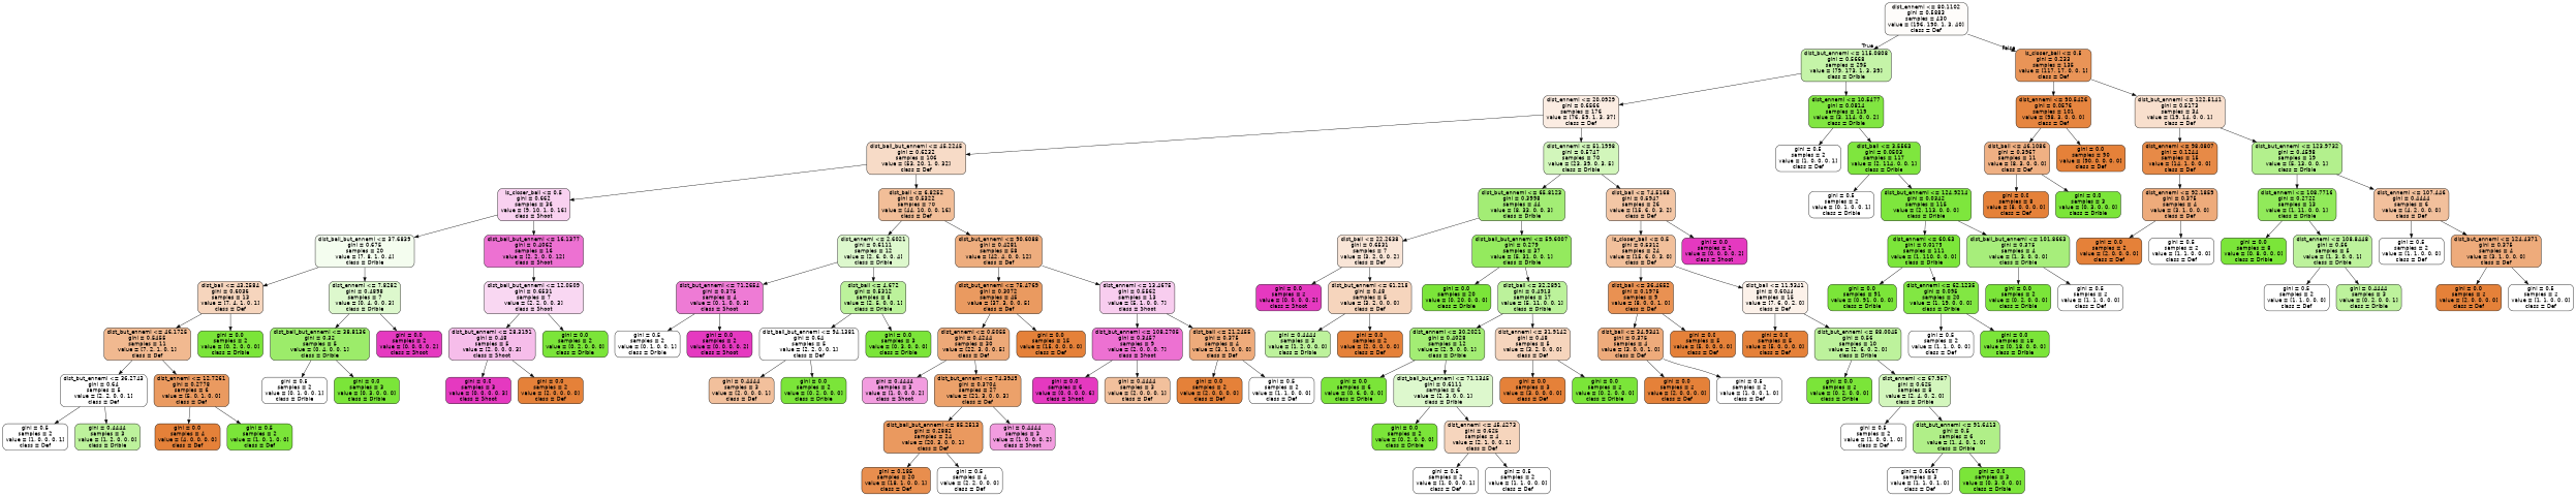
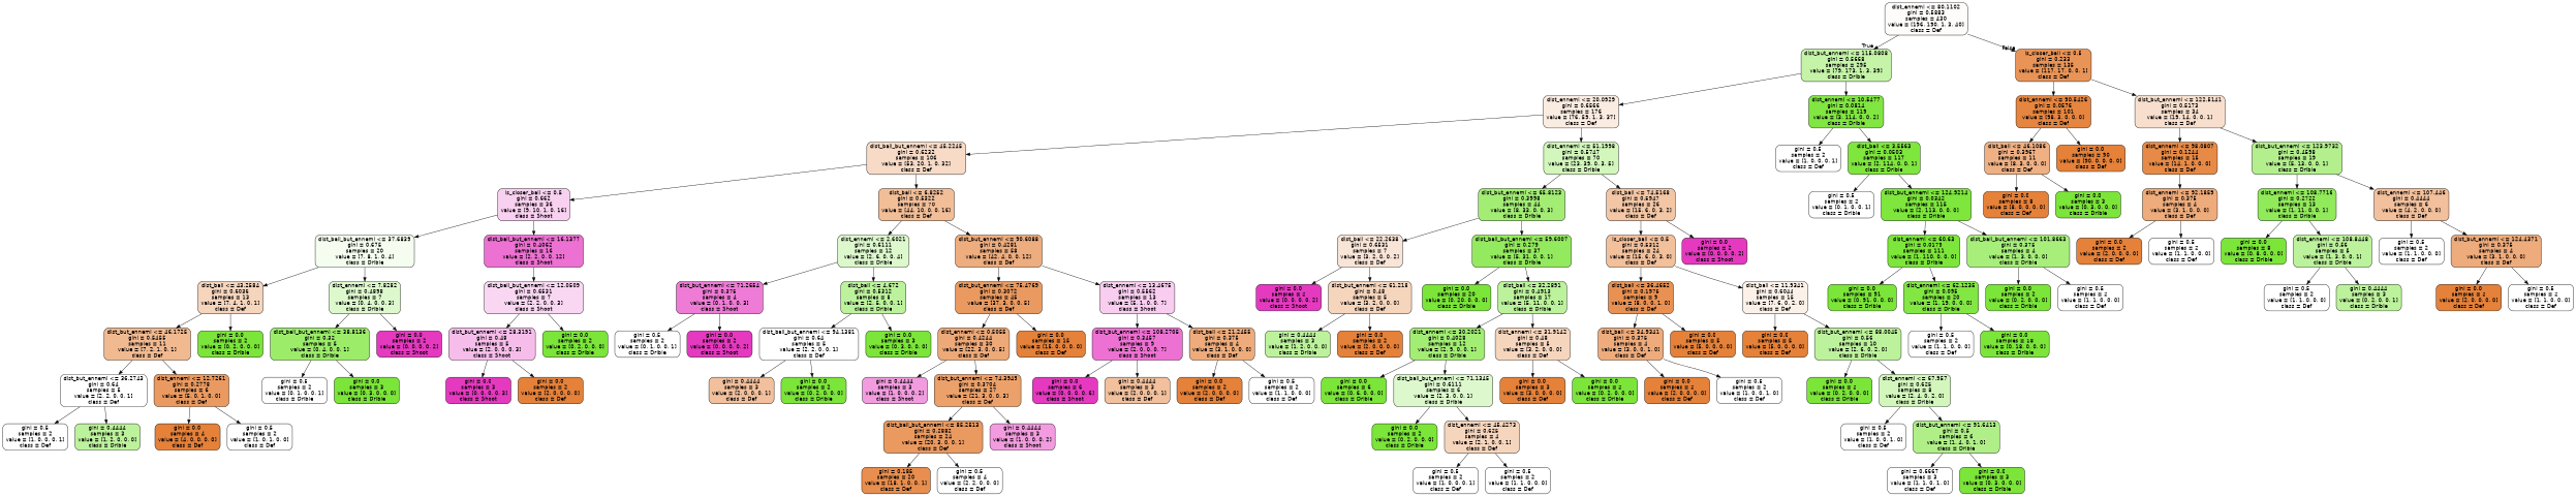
  digraph {
    node [color=black fillcolor="#e5813900" fontname=helvetica shape=box style="filled, rounded"]
    edge [fontname=helvetica]
    n1 [fillcolor="#e5813906" label="dist_ennemi <= 80.1102\ngini = 0.5883\nsamples = 430\nvalue = [196, 190, 1, 3, 40]\nclass = Def"]
    n2 [fillcolor="#7be5396f" label="dist_but_ennemi <= 115.0808\ngini = 0.5668\nsamples = 295\nvalue = [79, 173, 1, 3, 39]\nclass = Drible"]
    n3 [fillcolor="#e58139d8" label="is_closer_ball <= 0.5\ngini = 0.233\nsamples = 135\nvalue = [117, 17, 0, 0, 1]\nclass = Def"]
    n4 [fillcolor="#e5813925" label="dist_ennemi <= 20.0929\ngini = 0.6566\nsamples = 176\nvalue = [76, 59, 1, 3, 37]\nclass = Def"]
    n5 [fillcolor="#7be539f4" label="dist_ennemi <= 10.5477\ngini = 0.0814\nsamples = 119\nvalue = [3, 114, 0, 0, 2]\nclass = Drible"]
    n6 [fillcolor="#e58139f7" label="dist_ennemi <= 90.5426\ngini = 0.0576\nsamples = 101\nvalue = [98, 3, 0, 0, 0]\nclass = Def"]
    n7 [fillcolor="#e5813940" label="dist_but_ennemi <= 122.5141\ngini = 0.5173\nsamples = 34\nvalue = [19, 14, 0, 0, 1]\nclass = Def"]
    n8 [fillcolor="#e5813948" label="dist_ball_but_ennemi <= 45.2245\ngini = 0.6232\nsamples = 106\nvalue = [53, 20, 1, 0, 32]\nclass = Def"]
    n9 [fillcolor="#7be53957" label="dist_ennemi <= 51.1998\ngini = 0.5747\nsamples = 70\nvalue = [23, 39, 0, 3, 5]\nclass = Drible"]
    n10 [label="gini = 0.5\nsamples = 2\nvalue = [1, 0, 0, 0, 1]\nclass = Def"]
    n11 [fillcolor="#7be539f8" label="dist_ball <= 3.5563\ngini = 0.0503\nsamples = 117\nvalue = [2, 114, 0, 0, 1]\nclass = Drible"]
    n12 [fillcolor="#e539c03b" label="is_closer_ball <= 0.5\ngini = 0.662\nsamples = 36\nvalue = [9, 10, 1, 0, 16]\nclass = Shoot"]
    n13 [fillcolor="#e5813984" label="dist_ball <= 6.8252\ngini = 0.5322\nsamples = 70\nvalue = [44, 10, 0, 0, 16]\nclass = Def"]
    n14 [fillcolor="#7be539b1" label="dist_but_ennemi <= 65.8123\ngini = 0.3998\nsamples = 44\nvalue = [8, 33, 0, 0, 3]\nclass = Drible"]
    n15 [fillcolor="#e5813973" label="dist_ball <= 74.5168\ngini = 0.5947\nsamples = 26\nvalue = [15, 6, 0, 3, 2]\nclass = Def"]
    n16 [fillcolor="#7be53914" label="dist_ball_but_ennemi <= 37.6839\ngini = 0.675\nsamples = 20\nvalue = [7, 8, 1, 0, 4]\nclass = Drible"]
    n17 [fillcolor="#e539c0b6" label="dist_ball_but_ennemi <= 16.1377\ngini = 0.4062\nsamples = 16\nvalue = [2, 2, 0, 0, 12]\nclass = Shoot"]
    n18 [fillcolor="#7be53940" label="dist_ennemi <= 2.6021\ngini = 0.6111\nsamples = 12\nvalue = [2, 6, 0, 0, 4]\nclass = Drible"]
    n19 [fillcolor="#e58139a6" label="dist_but_ennemi <= 90.6088\ngini = 0.4281\nsamples = 58\nvalue = [42, 4, 0, 0, 12]\nclass = Def"]
    n20 [fillcolor="#e5813955" label="dist_ball <= 43.2584\ngini = 0.6036\nsamples = 13\nvalue = [7, 4, 1, 0, 1]\nclass = Def"]
    n21 [fillcolor="#7be53940" label="dist_ennemi <= 7.8282\ngini = 0.4898\nsamples = 7\nvalue = [0, 4, 0, 0, 3]\nclass = Drible"]
    n22 [fillcolor="#e539c033" label="dist_ball_but_ennemi <= 12.0509\ngini = 0.6531\nsamples = 7\nvalue = [2, 2, 0, 0, 3]\nclass = Shoot"]
    n23 [fillcolor="#e581398e" label="dist_but_ennemi <= 46.1725\ngini = 0.5455\nsamples = 11\nvalue = [7, 2, 1, 0, 1]\nclass = Def"]
    n24 [fillcolor="#7be539ff" label="gini = 0.0\nsamples = 2\nvalue = [0, 2, 0, 0, 0]\nclass = Drible"]
    n25 [fillcolor="#7be539bf" label="dist_ball_but_ennemi <= 38.8136\ngini = 0.32\nsamples = 5\nvalue = [0, 4, 0, 0, 1]\nclass = Drible"]
    n26 [fillcolor="#e539c0ff" label="gini = 0.0\nsamples = 2\nvalue = [0, 0, 0, 0, 2]\nclass = Shoot"]
    n27 [label="dist_but_ennemi <= 36.2743\ngini = 0.64\nsamples = 5\nvalue = [2, 2, 0, 0, 1]\nclass = Def"]
    n28 [fillcolor="#e58139cc" label="dist_ennemi <= 12.7261\ngini = 0.2778\nsamples = 6\nvalue = [5, 0, 1, 0, 0]\nclass = Def"]
    n29 [label="gini = 0.5\nsamples = 2\nvalue = [1, 0, 0, 0, 1]\nclass = Def"]
    n30 [fillcolor="#7be5397f" label="gini = 0.4444\nsamples = 3\nvalue = [1, 2, 0, 0, 0]\nclass = Drible"]
    n31 [fillcolor="#e58139ff" label="gini = 0.0\nsamples = 4\nvalue = [4, 0, 0, 0, 0]\nclass = Def"]
-   n32 [fillcolor="#7be539ff" label="gini = 0.5\nsamples = 2\nvalue = [1, 0, 1, 0, 0]\nclass = Def"]
+   n32 [label="gini = 0.5\nsamples = 2\nvalue = [1, 0, 1, 0, 0]\nclass = Def"]
    n33 [fillcolor="#7be53900" label="gini = 0.5\nsamples = 2\nvalue = [0, 1, 0, 0, 1]\nclass = Drible"]
    n34 [fillcolor="#7be539ff" label="gini = 0.0\nsamples = 3\nvalue = [0, 3, 0, 0, 0]\nclass = Drible"]
    n35 [fillcolor="#e539c055" label="dist_but_ennemi <= 28.3191\ngini = 0.48\nsamples = 5\nvalue = [2, 0, 0, 0, 3]\nclass = Shoot"]
    n36 [fillcolor="#7be539ff" label="gini = 0.0\nsamples = 2\nvalue = [0, 2, 0, 0, 0]\nclass = Drible"]
    n37 [fillcolor="#e539c0ff" label="gini = 0.0\nsamples = 3\nvalue = [0, 0, 0, 0, 3]\nclass = Shoot"]
    n38 [fillcolor="#e58139ff" label="gini = 0.0\nsamples = 2\nvalue = [2, 0, 0, 0, 0]\nclass = Def"]
    n39 [fillcolor="#e539c0aa" label="dist_but_ennemi <= 71.2654\ngini = 0.375\nsamples = 4\nvalue = [0, 1, 0, 0, 3]\nclass = Shoot"]
    n40 [fillcolor="#7be53980" label="dist_ball <= 4.672\ngini = 0.5312\nsamples = 8\nvalue = [2, 5, 0, 0, 1]\nclass = Drible"]
    n41 [fillcolor="#e58139cc" label="dist_but_ennemi <= 75.4769\ngini = 0.3072\nsamples = 45\nvalue = [37, 3, 0, 0, 5]\nclass = Def"]
    n42 [fillcolor="#e539c040" label="dist_ennemi <= 13.4675\ngini = 0.5562\nsamples = 13\nvalue = [5, 1, 0, 0, 7]\nclass = Shoot"]
    n43 [fillcolor="#7be53900" label="gini = 0.5\nsamples = 2\nvalue = [0, 1, 0, 0, 1]\nclass = Drible"]
    n44 [fillcolor="#e539c0ff" label="gini = 0.0\nsamples = 2\nvalue = [0, 0, 0, 0, 2]\nclass = Shoot"]
    n45 [label="dist_ball_but_ennemi <= 94.1381\ngini = 0.64\nsamples = 5\nvalue = [2, 2, 0, 0, 1]\nclass = Def"]
    n46 [fillcolor="#7be539ff" label="gini = 0.0\nsamples = 3\nvalue = [0, 3, 0, 0, 0]\nclass = Drible"]
    n47 [fillcolor="#e581397f" label="gini = 0.4444\nsamples = 3\nvalue = [2, 0, 0, 0, 1]\nclass = Def"]
    n48 [fillcolor="#7be539ff" label="gini = 0.0\nsamples = 2\nvalue = [0, 2, 0, 0, 0]\nclass = Drible"]
    n49 [fillcolor="#e58139ad" label="dist_ennemi <= 0.5055\ngini = 0.4244\nsamples = 30\nvalue = [22, 3, 0, 0, 5]\nclass = Def"]
    n50 [fillcolor="#e58139ff" label="gini = 0.0\nsamples = 15\nvalue = [15, 0, 0, 0, 0]\nclass = Def"]
    n51 [fillcolor="#e539c0b6" label="dist_but_ennemi <= 108.2705\ngini = 0.3457\nsamples = 9\nvalue = [2, 0, 0, 0, 7]\nclass = Shoot"]
    n52 [fillcolor="#e58139aa" label="dist_ball <= 21.2455\ngini = 0.375\nsamples = 4\nvalue = [3, 1, 0, 0, 0]\nclass = Def"]
    n53 [fillcolor="#e539c07f" label="gini = 0.4444\nsamples = 3\nvalue = [1, 0, 0, 0, 2]\nclass = Shoot"]
    n54 [fillcolor="#e58139bf" label="dist_but_ennemi <= 74.3949\ngini = 0.3704\nsamples = 27\nvalue = [21, 3, 0, 0, 3]\nclass = Def"]
    n55 [fillcolor="#e58139ce" label="dist_ball_but_ennemi <= 85.2513\ngini = 0.2882\nsamples = 24\nvalue = [20, 3, 0, 0, 1]\nclass = Def"]
    n56 [fillcolor="#e539c07f" label="gini = 0.4444\nsamples = 3\nvalue = [1, 0, 0, 0, 2]\nclass = Shoot"]
    n57 [fillcolor="#e58139e4" label="gini = 0.185\nsamples = 20\nvalue = [18, 1, 0, 0, 1]\nclass = Def"]
    n58 [label="gini = 0.5\nsamples = 4\nvalue = [2, 2, 0, 0, 0]\nclass = Def"]
    n59 [fillcolor="#e539c0ff" label="gini = 0.0\nsamples = 6\nvalue = [0, 0, 0, 0, 6]\nclass = Shoot"]
    n60 [fillcolor="#e581397f" label="gini = 0.4444\nsamples = 3\nvalue = [2, 0, 0, 0, 1]\nclass = Def"]
    n61 [fillcolor="#e58139ff" label="gini = 0.0\nsamples = 2\nvalue = [2, 0, 0, 0, 0]\nclass = Def"]
    n62 [label="gini = 0.5\nsamples = 2\nvalue = [1, 1, 0, 0, 0]\nclass = Def"]
    n63 [fillcolor="#e5813933" label="dist_ball <= 22.2638\ngini = 0.6531\nsamples = 7\nvalue = [3, 2, 0, 0, 2]\nclass = Def"]
    n64 [fillcolor="#7be539cf" label="dist_ball_but_ennemi <= 59.6007\ngini = 0.279\nsamples = 37\nvalue = [5, 31, 0, 0, 1]\nclass = Drible"]
    n65 [fillcolor="#e5813980" label="is_closer_ball <= 0.5\ngini = 0.5312\nsamples = 24\nvalue = [15, 6, 0, 3, 0]\nclass = Def"]
    n66 [fillcolor="#e539c0ff" label="gini = 0.0\nsamples = 2\nvalue = [0, 0, 0, 0, 2]\nclass = Shoot"]
    n67 [fillcolor="#e539c0ff" label="gini = 0.0\nsamples = 2\nvalue = [0, 0, 0, 0, 2]\nclass = Shoot"]
    n68 [fillcolor="#e5813955" label="dist_but_ennemi <= 61.218\ngini = 0.48\nsamples = 5\nvalue = [3, 2, 0, 0, 0]\nclass = Def"]
    n69 [fillcolor="#7be539ff" label="gini = 0.0\nsamples = 20\nvalue = [0, 20, 0, 0, 0]\nclass = Drible"]
    n70 [fillcolor="#7be53980" label="dist_ball <= 32.2891\ngini = 0.4913\nsamples = 17\nvalue = [5, 11, 0, 0, 1]\nclass = Drible"]
    n71 [fillcolor="#7be5397f" label="gini = 0.4444\nsamples = 3\nvalue = [1, 2, 0, 0, 0]\nclass = Drible"]
    n72 [fillcolor="#e58139ff" label="gini = 0.0\nsamples = 2\nvalue = [2, 0, 0, 0, 0]\nclass = Def"]
    n73 [fillcolor="#7be539b2" label="dist_ennemi <= 30.2021\ngini = 0.4028\nsamples = 12\nvalue = [2, 9, 0, 0, 1]\nclass = Drible"]
    n74 [fillcolor="#e5813955" label="dist_ennemi <= 31.9142\ngini = 0.48\nsamples = 5\nvalue = [3, 2, 0, 0, 0]\nclass = Def"]
    n75 [fillcolor="#7be539ff" label="gini = 0.0\nsamples = 6\nvalue = [0, 6, 0, 0, 0]\nclass = Drible"]
    n76 [fillcolor="#7be53940" label="dist_ball_but_ennemi <= 71.1345\ngini = 0.6111\nsamples = 6\nvalue = [2, 3, 0, 0, 1]\nclass = Drible"]
    n77 [fillcolor="#e58139ff" label="gini = 0.0\nsamples = 3\nvalue = [3, 0, 0, 0, 0]\nclass = Def"]
    n78 [fillcolor="#7be539ff" label="gini = 0.0\nsamples = 2\nvalue = [0, 2, 0, 0, 0]\nclass = Drible"]
    n79 [fillcolor="#7be539ff" label="gini = 0.0\nsamples = 2\nvalue = [0, 2, 0, 0, 0]\nclass = Drible"]
    n80 [fillcolor="#e5813955" label="dist_ennemi <= 45.4273\ngini = 0.625\nsamples = 4\nvalue = [2, 1, 0, 0, 1]\nclass = Def"]
    n81 [label="gini = 0.5\nsamples = 2\nvalue = [1, 0, 0, 0, 1]\nclass = Def"]
    n82 [label="gini = 0.5\nsamples = 2\nvalue = [1, 1, 0, 0, 0]\nclass = Def"]
    n83 [fillcolor="#e58139df" label="dist_ball <= 36.4652\ngini = 0.1975\nsamples = 9\nvalue = [8, 0, 0, 1, 0]\nclass = Def"]
    n84 [fillcolor="#e581391c" label="dist_ball <= 11.9341\ngini = 0.6044\nsamples = 15\nvalue = [7, 6, 0, 2, 0]\nclass = Def"]
    n85 [fillcolor="#e58139aa" label="dist_ball <= 34.9341\ngini = 0.375\nsamples = 4\nvalue = [3, 0, 0, 1, 0]\nclass = Def"]
    n86 [fillcolor="#e58139ff" label="gini = 0.0\nsamples = 5\nvalue = [5, 0, 0, 0, 0]\nclass = Def"]
    n87 [fillcolor="#e58139ff" label="gini = 0.0\nsamples = 5\nvalue = [5, 0, 0, 0, 0]\nclass = Def"]
    n88 [fillcolor="#7be5397f" label="dist_but_ennemi <= 88.0045\ngini = 0.56\nsamples = 10\nvalue = [2, 6, 0, 2, 0]\nclass = Drible"]
    n89 [fillcolor="#e58139ff" label="gini = 0.0\nsamples = 2\nvalue = [2, 0, 0, 0, 0]\nclass = Def"]
    n90 [label="gini = 0.5\nsamples = 2\nvalue = [1, 0, 0, 1, 0]\nclass = Def"]
    n91 [fillcolor="#7be539ff" label="gini = 0.0\nsamples = 2\nvalue = [0, 2, 0, 0, 0]\nclass = Drible"]
    n92 [fillcolor="#7be53955" label="dist_ennemi <= 67.957\ngini = 0.625\nsamples = 8\nvalue = [2, 4, 0, 2, 0]\nclass = Drible"]
    n93 [label="gini = 0.5\nsamples = 2\nvalue = [1, 0, 0, 1, 0]\nclass = Def"]
    n94 [fillcolor="#7be53999" label="dist_but_ennemi <= 91.6413\ngini = 0.5\nsamples = 6\nvalue = [1, 4, 0, 1, 0]\nclass = Drible"]
    n95 [label="gini = 0.6667\nsamples = 3\nvalue = [1, 1, 0, 1, 0]\nclass = Def"]
    n96 [fillcolor="#7be539ff" label="gini = 0.0\nsamples = 3\nvalue = [0, 3, 0, 0, 0]\nclass = Drible"]
    n97 [fillcolor="#7be53900" label="gini = 0.5\nsamples = 2\nvalue = [0, 1, 0, 0, 1]\nclass = Drible"]
    n98 [fillcolor="#7be539fa" label="dist_but_ennemi <= 124.9214\ngini = 0.0342\nsamples = 115\nvalue = [2, 113, 0, 0, 0]\nclass = Drible"]
    n99 [fillcolor="#7be539fd" label="dist_ennemi <= 60.63\ngini = 0.0179\nsamples = 111\nvalue = [1, 110, 0, 0, 0]\nclass = Drible"]
    n100 [fillcolor="#7be539aa" label="dist_ball_but_ennemi <= 101.8663\ngini = 0.375\nsamples = 4\nvalue = [1, 3, 0, 0, 0]\nclass = Drible"]
    n101 [fillcolor="#7be539ff" label="gini = 0.0\nsamples = 91\nvalue = [0, 91, 0, 0, 0]\nclass = Drible"]
    n102 [fillcolor="#7be539f2" label="dist_ennemi <= 62.1235\ngini = 0.095\nsamples = 20\nvalue = [1, 19, 0, 0, 0]\nclass = Drible"]
    n103 [fillcolor="#7be539ff" label="gini = 0.0\nsamples = 2\nvalue = [0, 2, 0, 0, 0]\nclass = Drible"]
    n104 [label="gini = 0.5\nsamples = 2\nvalue = [1, 1, 0, 0, 0]\nclass = Def"]
    n105 [label="gini = 0.5\nsamples = 2\nvalue = [1, 1, 0, 0, 0]\nclass = Def"]
    n106 [fillcolor="#7be539ff" label="gini = 0.0\nsamples = 18\nvalue = [0, 18, 0, 0, 0]\nclass = Drible"]
    n107 [fillcolor="#e581399f" label="dist_ball <= 46.1086\ngini = 0.3967\nsamples = 11\nvalue = [8, 3, 0, 0, 0]\nclass = Def"]
    n108 [fillcolor="#e58139ff" label="gini = 0.0\nsamples = 90\nvalue = [90, 0, 0, 0, 0]\nclass = Def"]
    n109 [fillcolor="#e58139ed" label="dist_ennemi <= 98.0807\ngini = 0.1244\nsamples = 15\nvalue = [14, 1, 0, 0, 0]\nclass = Def"]
    n110 [fillcolor="#7be53992" label="dist_but_ennemi <= 123.9732\ngini = 0.4598\nsamples = 19\nvalue = [5, 13, 0, 0, 1]\nclass = Drible"]
    n111 [fillcolor="#e58139ff" label="gini = 0.0\nsamples = 8\nvalue = [8, 0, 0, 0, 0]\nclass = Def"]
    n112 [fillcolor="#7be539ff" label="gini = 0.0\nsamples = 3\nvalue = [0, 3, 0, 0, 0]\nclass = Drible"]
    n113 [fillcolor="#e58139aa" label="dist_ennemi <= 92.1859\ngini = 0.375\nsamples = 4\nvalue = [3, 1, 0, 0, 0]\nclass = Def"]
    n114 [fillcolor="#7be539d4" label="dist_ennemi <= 108.7716\ngini = 0.2722\nsamples = 13\nvalue = [1, 11, 0, 0, 1]\nclass = Drible"]
    n115 [fillcolor="#e581397f" label="dist_ennemi <= 107.446\ngini = 0.4444\nsamples = 6\nvalue = [4, 2, 0, 0, 0]\nclass = Def"]
    n116 [fillcolor="#e58139ff" label="gini = 0.0\nsamples = 2\nvalue = [2, 0, 0, 0, 0]\nclass = Def"]
    n117 [label="gini = 0.5\nsamples = 2\nvalue = [1, 1, 0, 0, 0]\nclass = Def"]
    n118 [fillcolor="#7be539ff" label="gini = 0.0\nsamples = 8\nvalue = [0, 8, 0, 0, 0]\nclass = Drible"]
    n119 [fillcolor="#7be5397f" label="dist_ennemi <= 108.8448\ngini = 0.56\nsamples = 5\nvalue = [1, 3, 0, 0, 1]\nclass = Drible"]
    n120 [label="gini = 0.5\nsamples = 2\nvalue = [1, 1, 0, 0, 0]\nclass = Def"]
    n121 [fillcolor="#e58139aa" label="dist_but_ennemi <= 124.4371\ngini = 0.375\nsamples = 4\nvalue = [3, 1, 0, 0, 0]\nclass = Def"]
    n122 [label="gini = 0.5\nsamples = 2\nvalue = [1, 1, 0, 0, 0]\nclass = Def"]
    n123 [fillcolor="#7be5397f" label="gini = 0.4444\nsamples = 3\nvalue = [0, 2, 0, 0, 1]\nclass = Drible"]
    n124 [fillcolor="#e58139ff" label="gini = 0.0\nsamples = 2\nvalue = [2, 0, 0, 0, 0]\nclass = Def"]
    n125 [label="gini = 0.5\nsamples = 2\nvalue = [1, 1, 0, 0, 0]\nclass = Def"]
    n1 -> n2 [headlabel=True labelangle=45 labeldistance=2.5]
    n1 -> n3 [headlabel=False labelangle=-45 labeldistance=2.5]
    n2 -> n4
    n2 -> n5
    n3 -> n6
    n3 -> n7
    n4 -> n8
    n4 -> n9
    n5 -> n10
    n5 -> n11
    n6 -> n107
    n6 -> n108
    n7 -> n109
    n7 -> n110
    n8 -> n12
    n8 -> n13
    n9 -> n14
    n9 -> n15
    n11 -> n97
    n11 -> n98
    n12 -> n16
    n12 -> n17
    n13 -> n18
    n13 -> n19
    n14 -> n63
    n14 -> n64
    n15 -> n65
    n15 -> n66
    n16 -> n20
    n16 -> n21
    n17 -> n22
    n18 -> n39
    n18 -> n40
    n19 -> n41
    n19 -> n42
    n20 -> n23
    n20 -> n24
    n21 -> n25
    n21 -> n26
    n22 -> n35
    n22 -> n36
    n23 -> n27
    n23 -> n28
    n25 -> n33
    n25 -> n34
    n27 -> n29
    n27 -> n30
    n28 -> n31
    n28 -> n32
    n35 -> n37
    n35 -> n38
    n39 -> n43
    n39 -> n44
    n40 -> n45
    n40 -> n46
    n41 -> n49
    n41 -> n50
    n42 -> n51
    n42 -> n52
    n45 -> n47
    n45 -> n48
    n49 -> n53
    n49 -> n54
    n51 -> n59
    n51 -> n60
    n52 -> n61
    n52 -> n62
    n54 -> n55
    n54 -> n56
    n55 -> n57
    n55 -> n58
    n63 -> n67
    n63 -> n68
    n64 -> n69
    n64 -> n70
    n65 -> n83
    n65 -> n84
    n68 -> n71
    n68 -> n72
    n70 -> n73
    n70 -> n74
    n73 -> n75
    n73 -> n76
    n74 -> n77
    n74 -> n78
    n76 -> n79
    n76 -> n80
    n80 -> n81
    n80 -> n82
    n83 -> n85
    n83 -> n86
    n84 -> n87
    n84 -> n88
    n85 -> n89
    n85 -> n90
    n88 -> n91
    n88 -> n92
    n92 -> n93
    n92 -> n94
    n94 -> n95
    n94 -> n96
    n98 -> n99
    n98 -> n100
    n99 -> n101
    n99 -> n102
    n100 -> n103
    n100 -> n104
    n102 -> n105
    n102 -> n106
    n107 -> n111
    n107 -> n112
    n109 -> n113
    n110 -> n114
    n110 -> n115
    n113 -> n116
    n113 -> n117
    n114 -> n118
    n114 -> n119
    n115 -> n120
    n115 -> n121
    n119 -> n122
    n119 -> n123
    n121 -> n124
    n121 -> n125
  }
